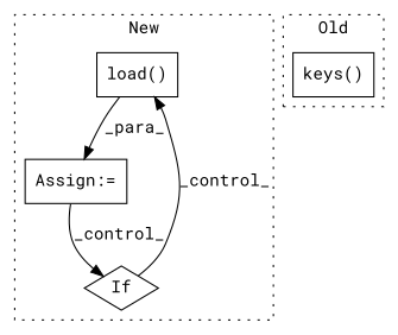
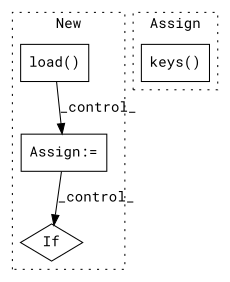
  digraph {
    fontname="Roboto Mono"
    node [a=75 fontname="Roboto Mono" l=3 shape=box]
    edge [fontname="Roboto Mono"]
    n1 [l="33,41" label="load()" s="2557,2641"]
    n2 [a=96 label=If s=2314 shape=diamond]
    n3 [a=68 label="Assign:=" s=2554]
    n4 [l=29 label="keys()" s=1199]
    subgraph cluster_1 {
      label=New
      style=dotted
      n1
      n2
      n3
    }
    subgraph cluster_2 {
-     label=Old
+     label=Assign
      style=dotted
      n4
    }
-   n1 -> n3 [label=_para_]
-   n2 -> n1 [label=_control_]
+   n1 -> n3 [label=_control_]
    n3 -> n2 [label=_control_]
  }
